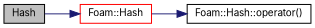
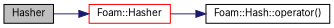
  digraph {
    fontname=Inter
    rankdir=LR
    node [color=black fontname=Inter fontsize=10 shape=record]
    edge [color=midnightblue fontname=Inter fontsize=10 labelfontname=Helvetica labelfontsize=10 style=solid]
-   n1 [fillcolor=grey75 fontcolor=black height=0.2 label=Hash style=filled width=0.4]
-   n2 [color=red height=0.2 label="Foam::Hash" width=0.4]
+   n1 [fillcolor=grey75 fontcolor=black height=0.2 label=Hasher style=filled width=0.4]
+   n2 [color=red height=0.2 label="Foam::Hasher" width=0.4]
    n3 [height=0.2 label="Foam::Hash::operator()" width=0.4]
    n1 -> n2
    n2 -> n3
  }
